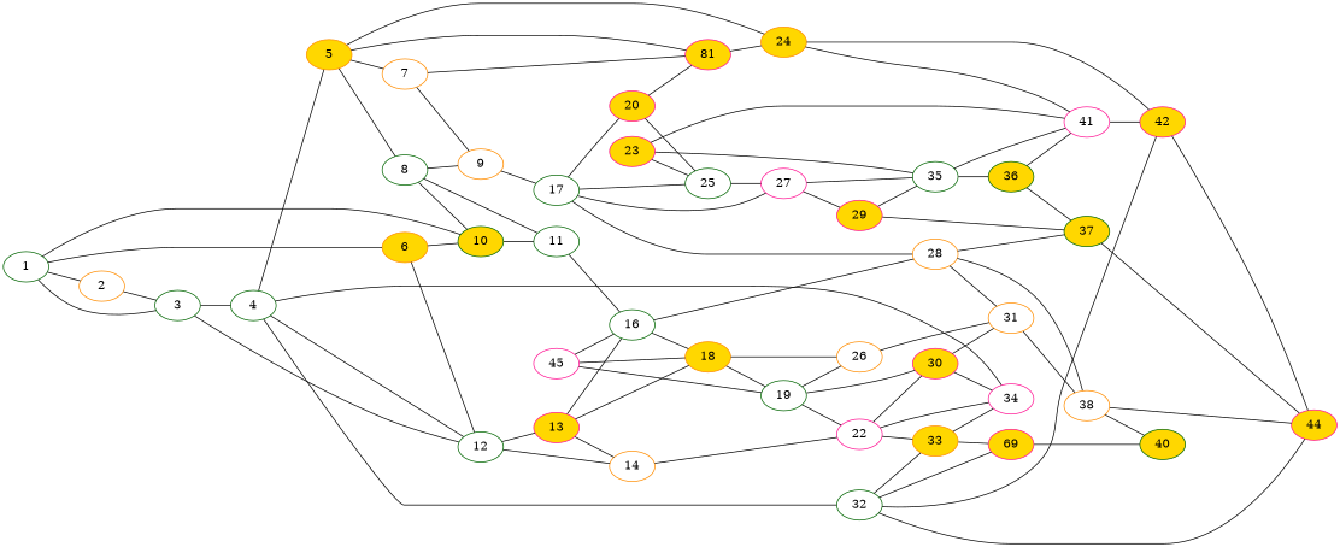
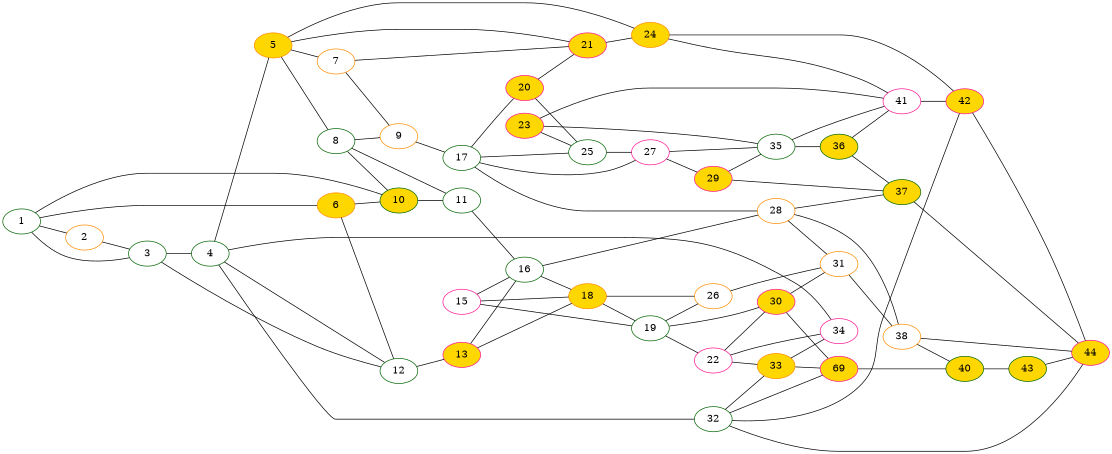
  graph {
    rankdir=LR
    node [color=darkgreen fillcolor=white style=filled]
    edge [weight=1.0]
    2 [color=darkorange]
    1
    3
    6 [color=darkorange fillcolor=gold]
    10 [fillcolor=gold]
    4
    12
    11
    5 [color=darkorange fillcolor=gold]
    32
    34 [color=deeppink]
    13 [color=deeppink fillcolor=gold]
-   14 [color=darkorange]
    7 [color=darkorange]
    8
-   21 [color=deeppink fillcolor=gold label=81]
+   21 [color=deeppink fillcolor=gold]
    24 [color=darkorange fillcolor=gold]
    33 [color=darkorange fillcolor=gold]
    42 [color=deeppink fillcolor=gold]
    n20 [color=deeppink fillcolor=gold label=69]
    44 [color=deeppink fillcolor=gold]
    9 [color=darkorange]
    41 [color=deeppink]
    17
    16
    28 [color=darkorange]
    20 [color=deeppink fillcolor=gold]
    25
    27 [color=deeppink]
    18 [color=darkorange fillcolor=gold]
    22 [color=deeppink]
-   15 [color=deeppink label=45]
+   15 [color=deeppink]
    19
    30 [color=deeppink fillcolor=gold]
    26 [color=darkorange]
    31 [color=darkorange]
    37 [fillcolor=gold]
    38 [color=darkorange]
    35
    29 [color=deeppink fillcolor=gold]
    23 [color=deeppink fillcolor=gold]
    36 [fillcolor=gold]
    40 [fillcolor=gold]
+   43 [fillcolor=gold]
    2 -- 3 [weight=2.0]
    1 -- 2
    1 -- 3
    1 -- 6
    1 -- 10
    3 -- 4 [weight=2.0]
    3 -- 12
    6 -- 10 [weight=2.0]
    6 -- 12
    10 -- 11
    4 -- 12
    4 -- 5
    4 -- 32
    4 -- 34
    12 -- 13
-   12 -- 14 [weight=2.0]
    11 -- 16
    5 -- 7
    5 -- 8
    5 -- 21
    5 -- 24 [weight=2.0]
    32 -- 33
    32 -- 42
    32 -- n20
    32 -- 44
-   13 -- 14
    13 -- 16
    13 -- 18
-   14 -- 22
    7 -- 21
    7 -- 9
    8 -- 10 [weight=2.0]
    8 -- 11
    8 -- 9
    21 -- 24 [weight=2.0]
    24 -- 42 [weight=2.0]
    24 -- 41
    33 -- 34 [weight=2.0]
    33 -- n20
    42 -- 44
    n20 -- 40 [weight=2.0]
    9 -- 17
    41 -- 42 [weight=2.0]
    17 -- 28
    17 -- 20
    17 -- 25
    17 -- 27
    16 -- 28
    16 -- 18
    28 -- 31
    28 -- 37
    28 -- 38
    20 -- 21 [weight=2.0]
    20 -- 25
    25 -- 27 [weight=2.0]
    27 -- 35
    27 -- 29
    18 -- 19
    18 -- 26
    22 -- 34
    22 -- 33
    22 -- 30
    15 -- 16
    15 -- 18 [weight=3.0]
    15 -- 19
    19 -- 22
    19 -- 30
    19 -- 26
-   30 -- 34
+   30 -- n20
    30 -- 31
    26 -- 31 [weight=2.0]
    31 -- 38
    37 -- 44
    38 -- 44
    38 -- 40
    35 -- 41
    35 -- 36 [weight=2.0]
    29 -- 37
    29 -- 35
    23 -- 41
    23 -- 25 [weight=2.0]
    23 -- 35
    36 -- 41
    36 -- 37
+   40 -- 43
+   43 -- 44 [weight=2.0]
  }
